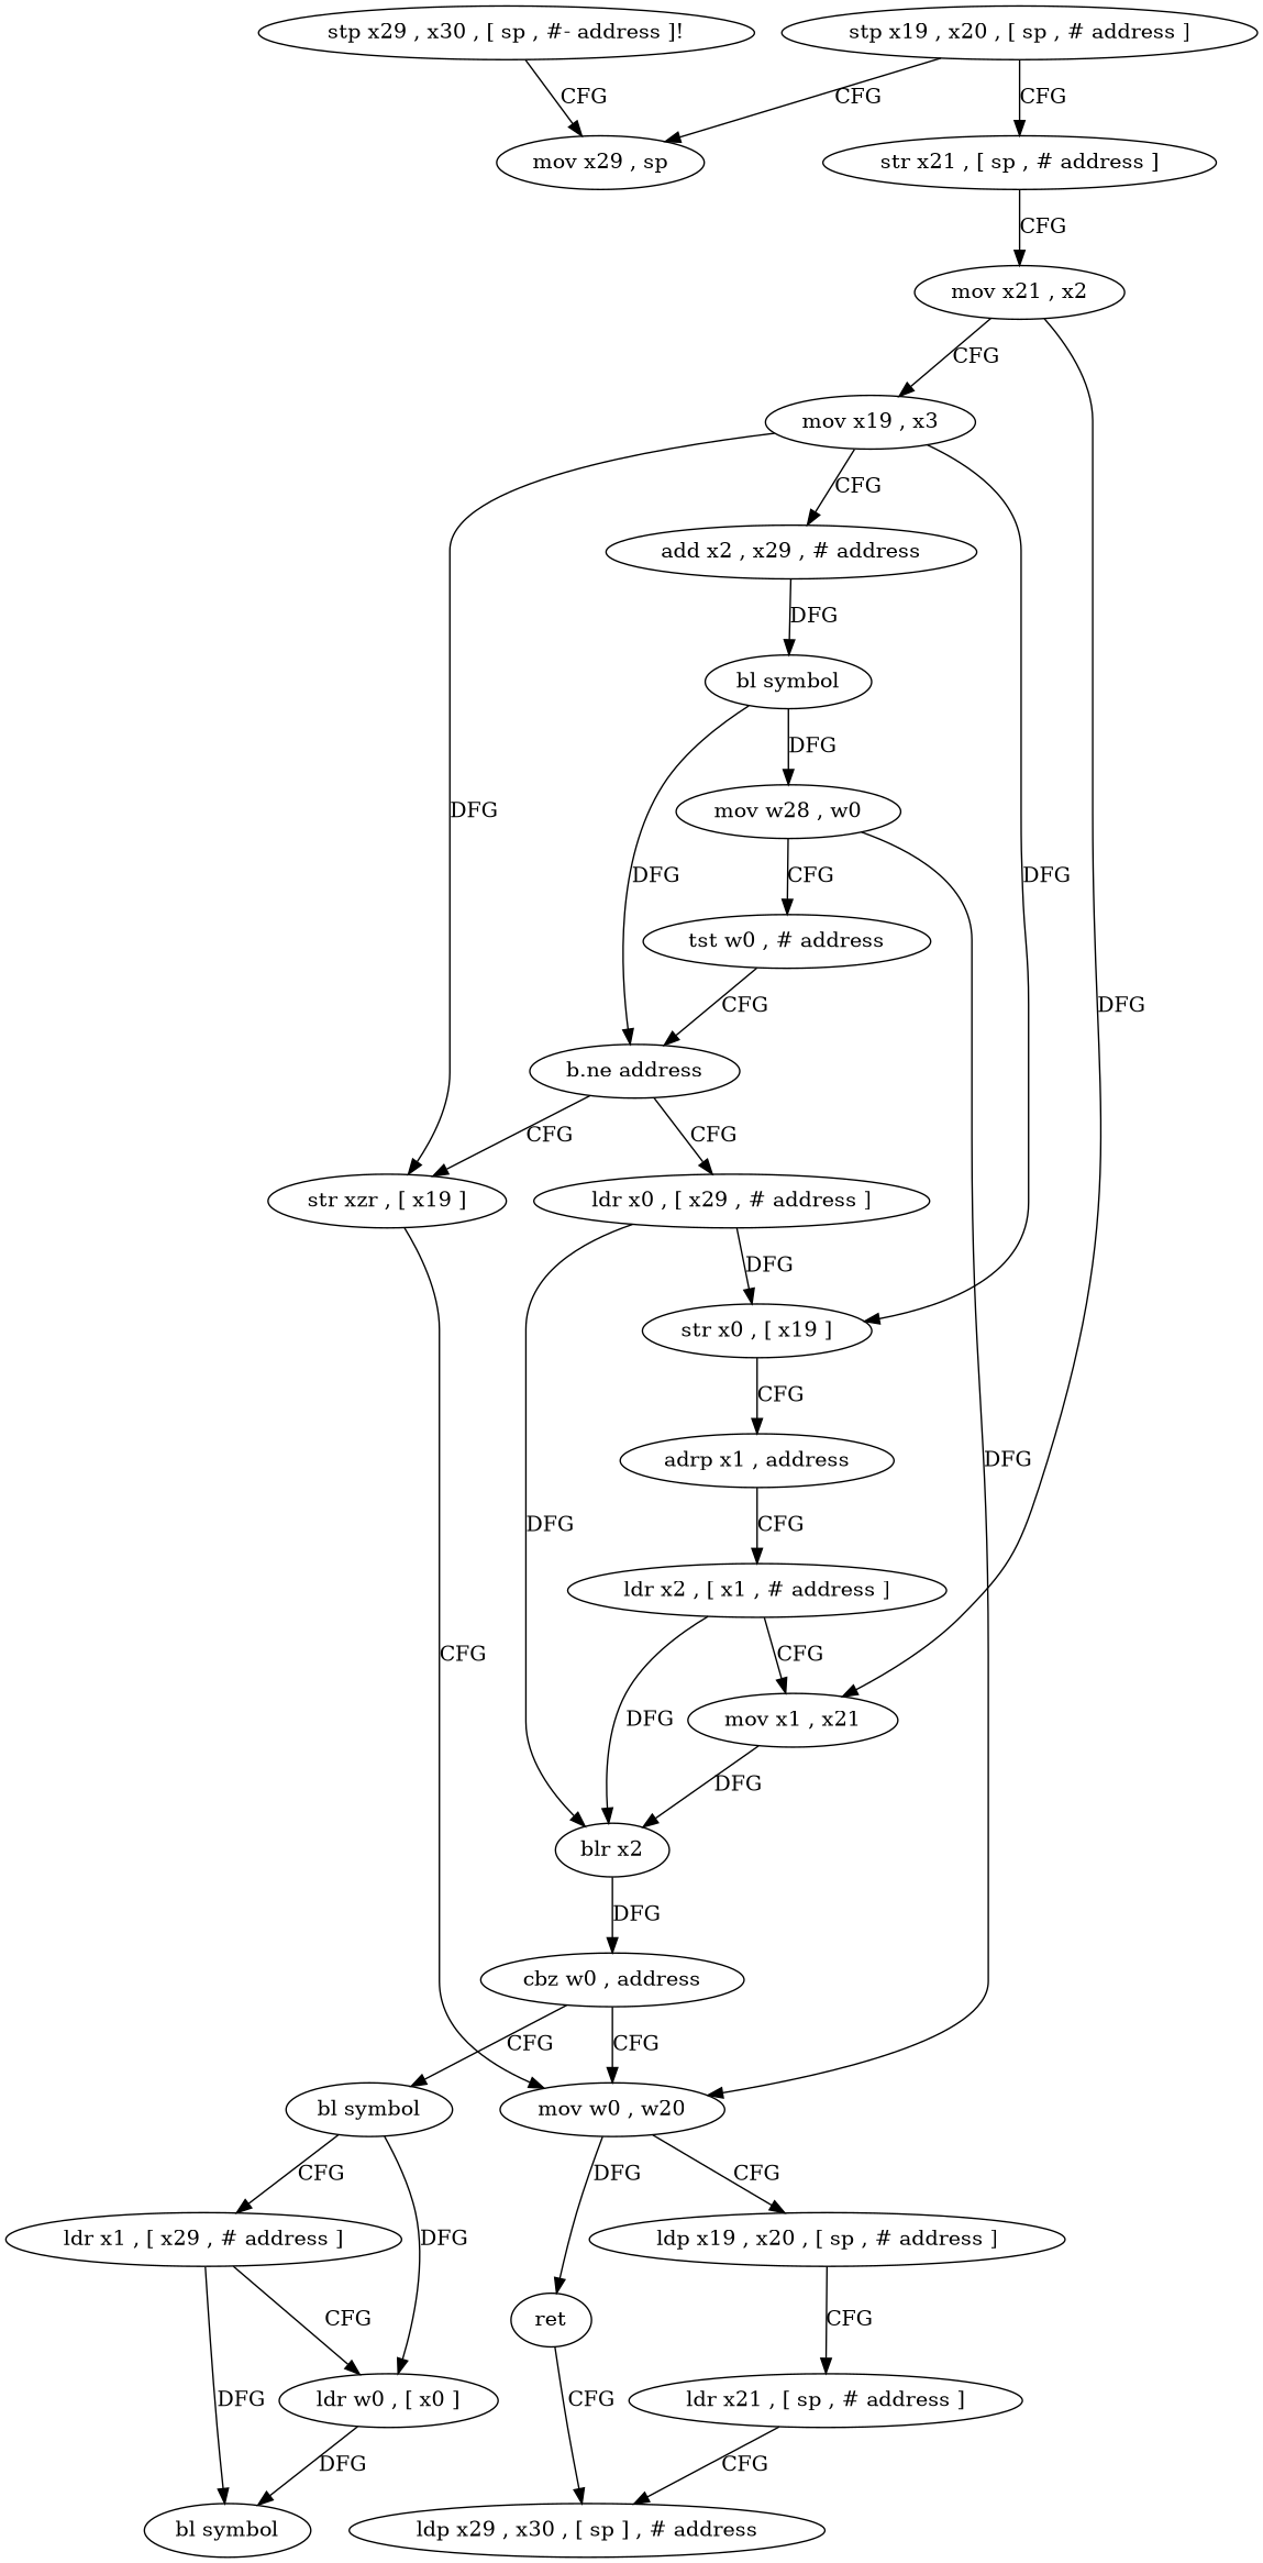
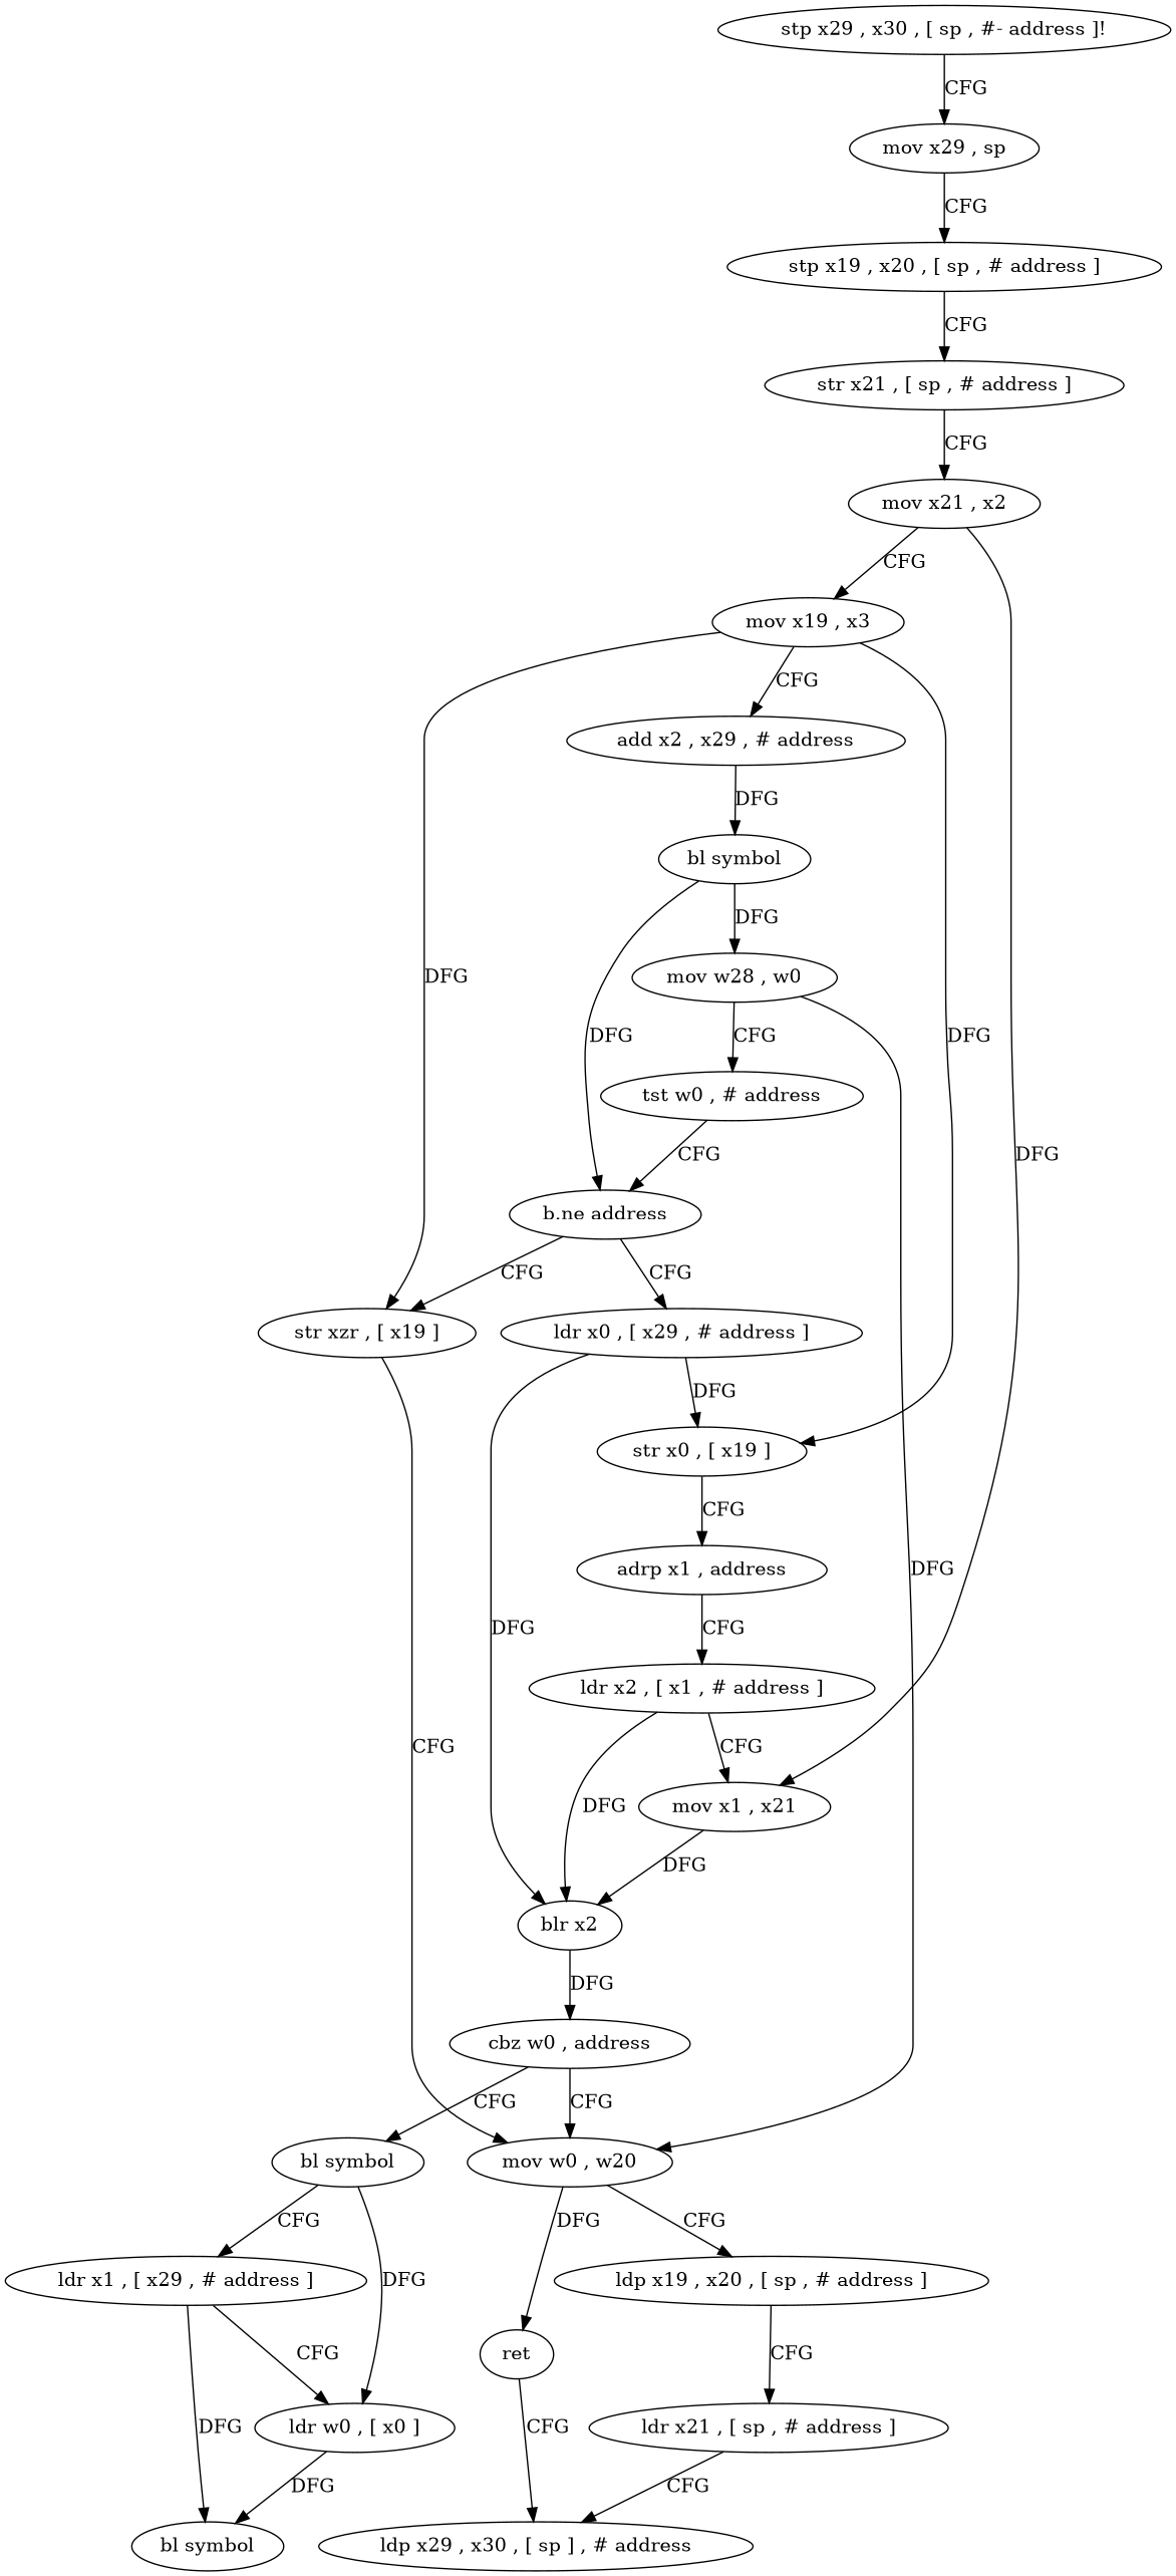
  digraph {
    n1 [label="stp x29 , x30 , [ sp , #- address ]!"]
    n2 [label="mov x29 , sp"]
    n3 [label="stp x19 , x20 , [ sp , # address ]"]
    n4 [label="str x21 , [ sp , # address ]"]
    n5 [label="mov x21 , x2"]
    n6 [label="mov x19 , x3"]
    n7 [label="mov x1 , x21"]
    n8 [label="add x2 , x29 , # address"]
    n9 [label="str xzr , [ x19 ]"]
    n10 [label="str x0 , [ x19 ]"]
    n11 [label="blr x2"]
    n12 [label="bl symbol"]
    n13 [label="mov w0 , w20"]
    n14 [label="adrp x1 , address"]
    n15 [label="mov w28 , w0"]
    n16 [label="b.ne address"]
    n17 [label="tst w0 , # address"]
    n18 [label="ldr x0 , [ x29 , # address ]"]
    n19 [label="ldp x19 , x20 , [ sp , # address ]"]
    n20 [label=ret]
    n21 [label="cbz w0 , address"]
    n22 [label="ldr x2 , [ x1 , # address ]"]
    n23 [label="bl symbol"]
    n24 [label="ldr x1 , [ x29 , # address ]"]
    n25 [label="ldr w0 , [ x0 ]"]
    n26 [label="ldr x21 , [ sp , # address ]"]
    n27 [label="ldp x29 , x30 , [ sp ] , # address"]
    n28 [label="bl symbol"]
    n1 -> n2 [label=CFG]
-   n3 -> n2 [label=CFG]
+   n2 -> n3 [label=CFG]
    n3 -> n4 [label=CFG]
    n4 -> n5 [label=CFG]
    n5 -> n6 [label=CFG]
    n5 -> n7 [label=DFG]
    n6 -> n8 [label=CFG]
    n6 -> n9 [label=DFG]
    n6 -> n10 [label=DFG]
    n7 -> n11 [label=DFG]
    n8 -> n12 [label=DFG]
    n9 -> n13 [label=CFG]
    n10 -> n14 [label=CFG]
    n11 -> n21 [label=DFG]
    n12 -> n15 [label=DFG]
    n12 -> n16 [label=DFG]
    n13 -> n19 [label=CFG]
    n13 -> n20 [label=DFG]
    n14 -> n22 [label=CFG]
    n15 -> n13 [label=DFG]
    n15 -> n17 [label=CFG]
    n16 -> n9 [label=CFG]
    n16 -> n18 [label=CFG]
    n17 -> n16 [label=CFG]
    n18 -> n10 [label=DFG]
    n18 -> n11 [label=DFG]
    n19 -> n26 [label=CFG]
    n20 -> n27 [label=CFG]
    n21 -> n13 [label=CFG]
    n21 -> n23 [label=CFG]
    n22 -> n7 [label=CFG]
    n22 -> n11 [label=DFG]
    n23 -> n24 [label=CFG]
    n23 -> n25 [label=DFG]
    n24 -> n25 [label=CFG]
    n24 -> n28 [label=DFG]
    n25 -> n28 [label=DFG]
    n26 -> n27 [label=CFG]
  }
